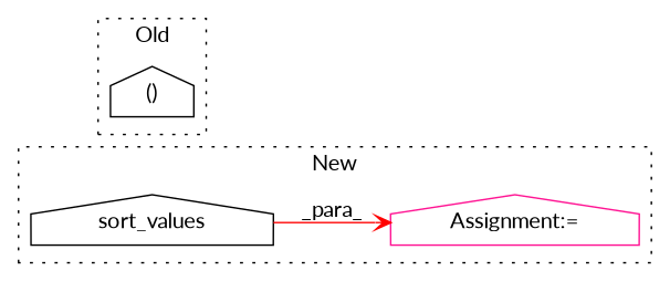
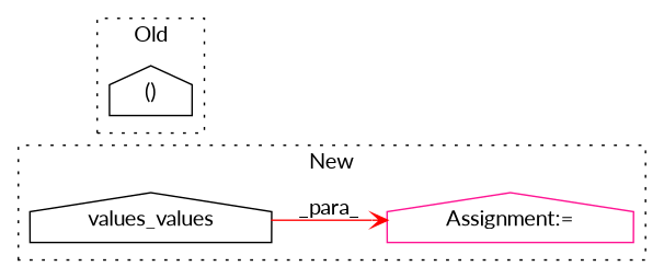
  digraph {
    rankdir=LR
    fontname=Lato
    node [shape=house color=black fontname=Lato]
-   n1 [a=32 l="12,1" label=sort_values s="5061,5091"]
+   n1 [a=32 l="12,1" label=values_values s="5061,5091"]
    n2 [a=7 l=1 label="Assignment:=" s=5057 color=deeppink]
    n3 [a=106 l=24 label="()" s=4901]
    subgraph cluster_1 {
      label=New
      style=dotted
      n1
      n2
    }
    subgraph cluster_2 {
      label=Old
      style=dotted
      n3
    }
    n1 -> n2 [label=_para_ color=red style=solid arrowhead=vee fontname=Lato]
  }
